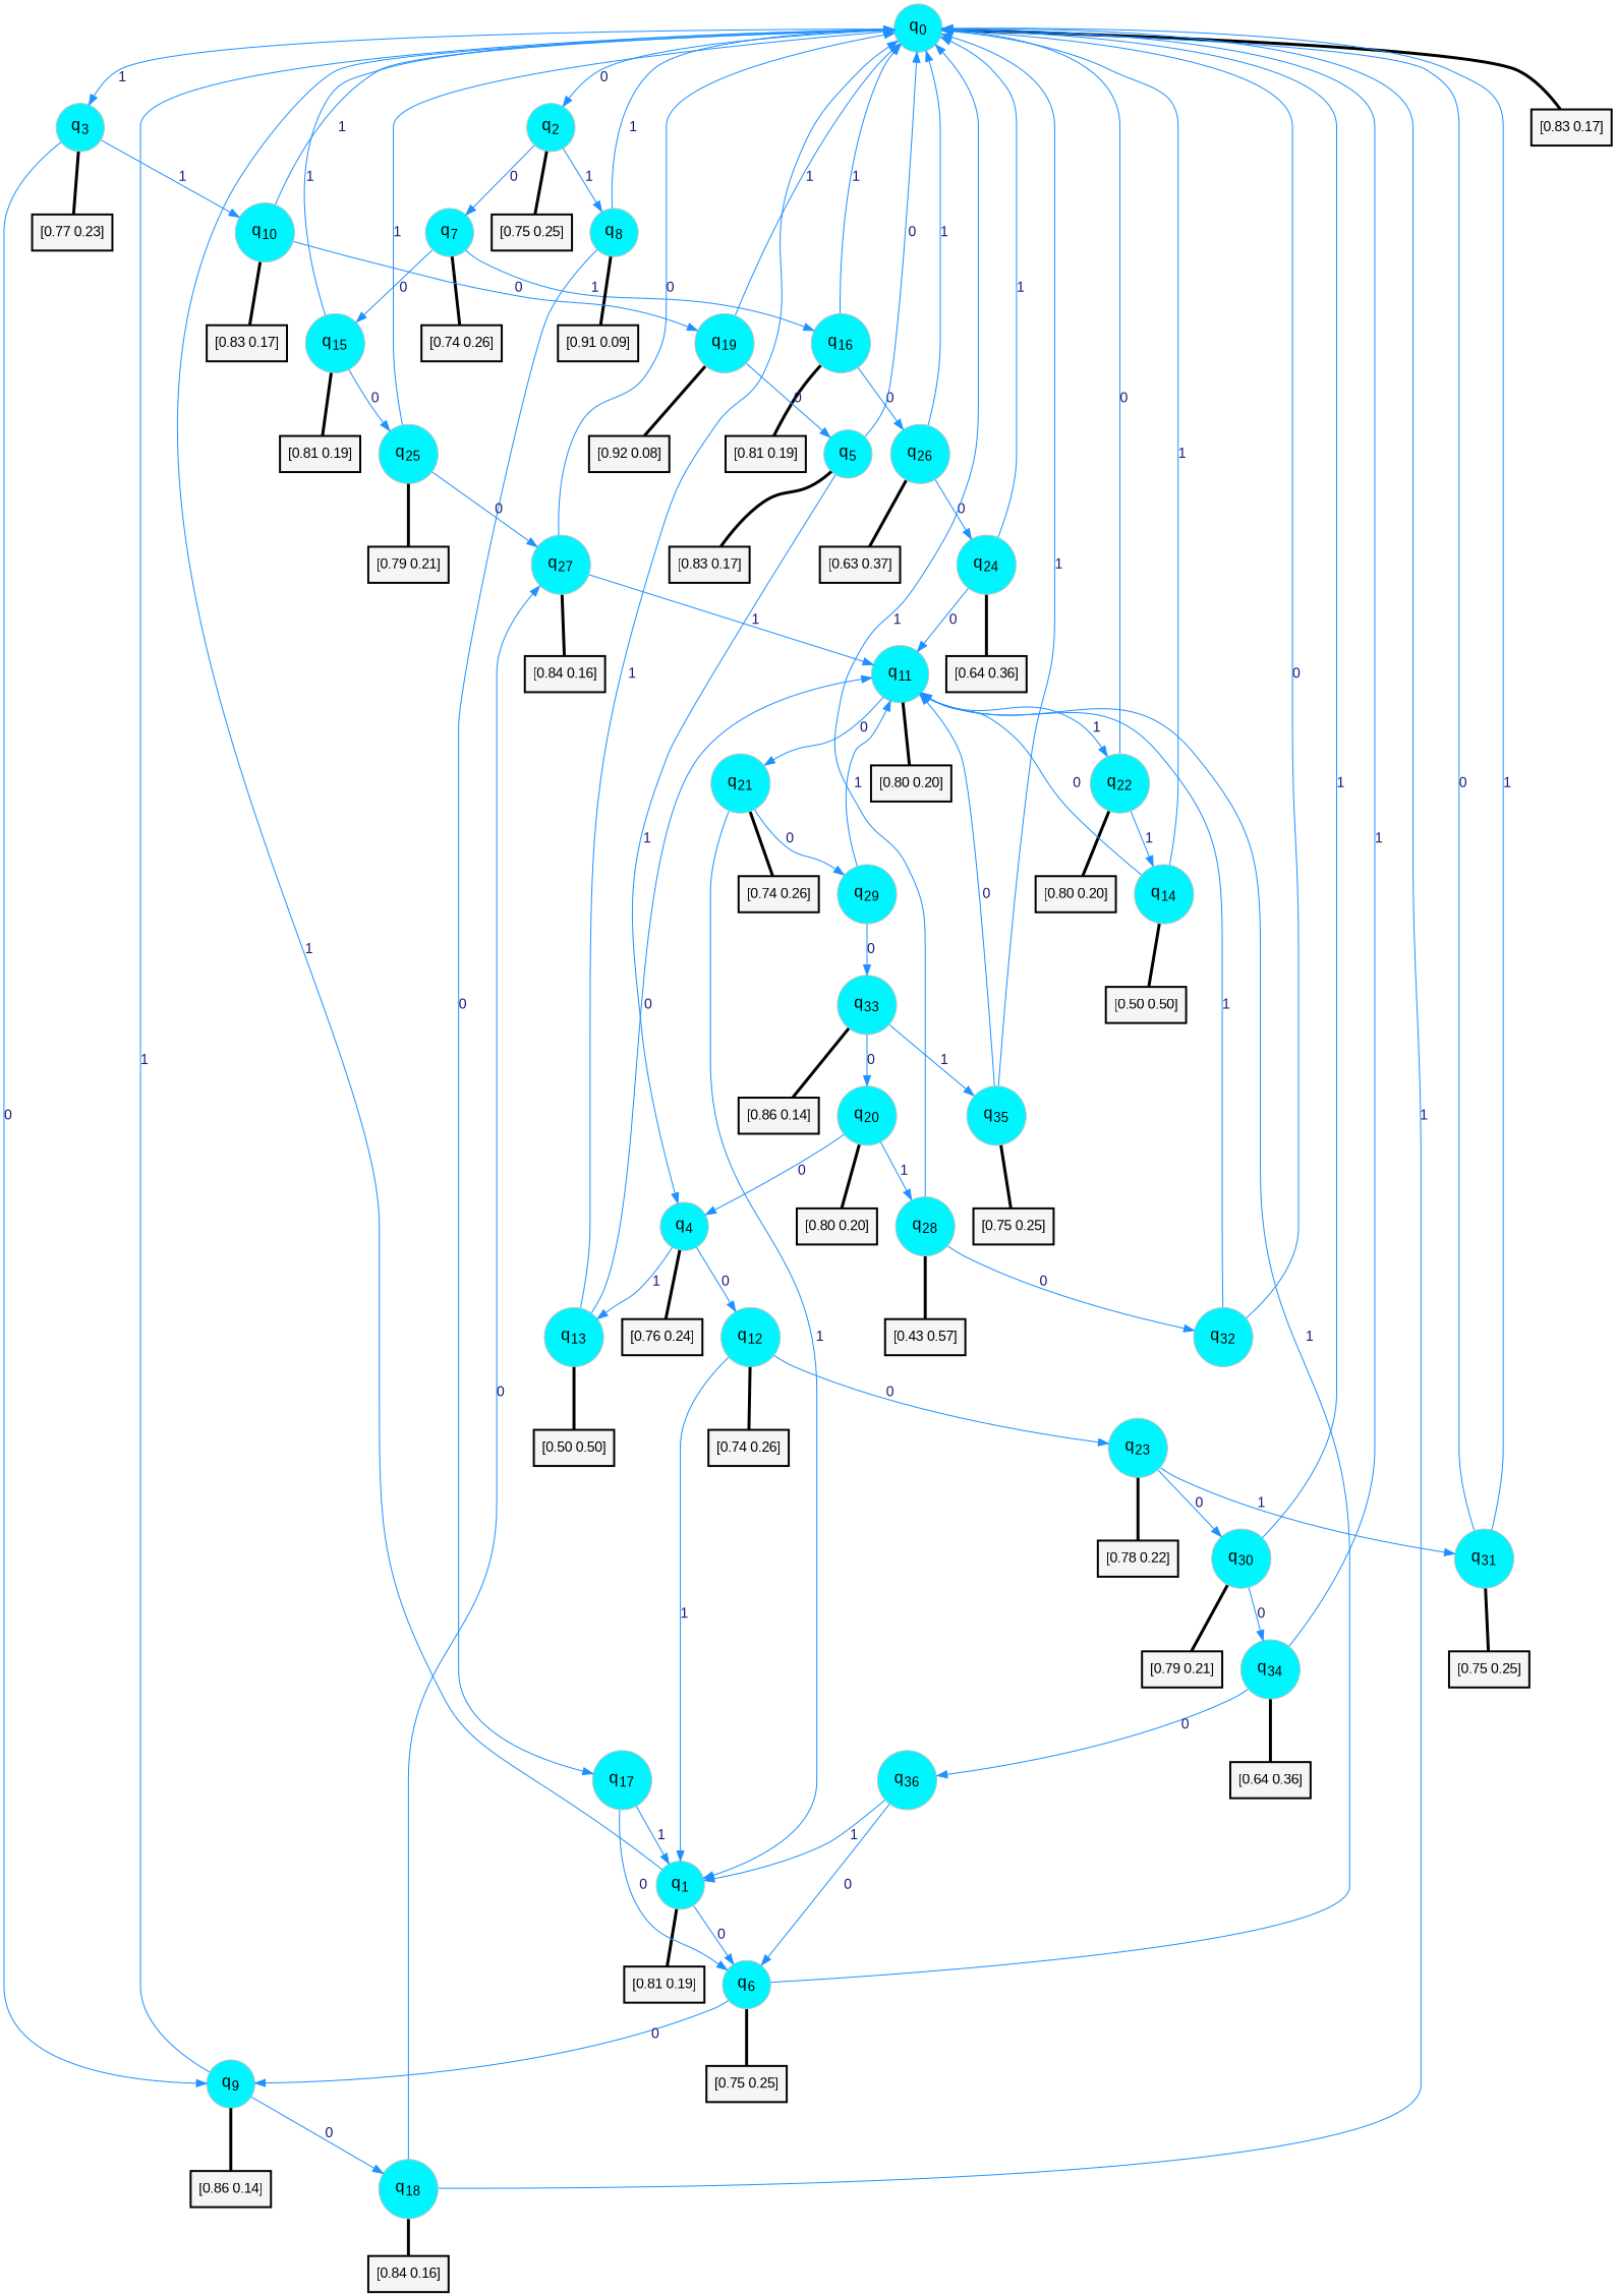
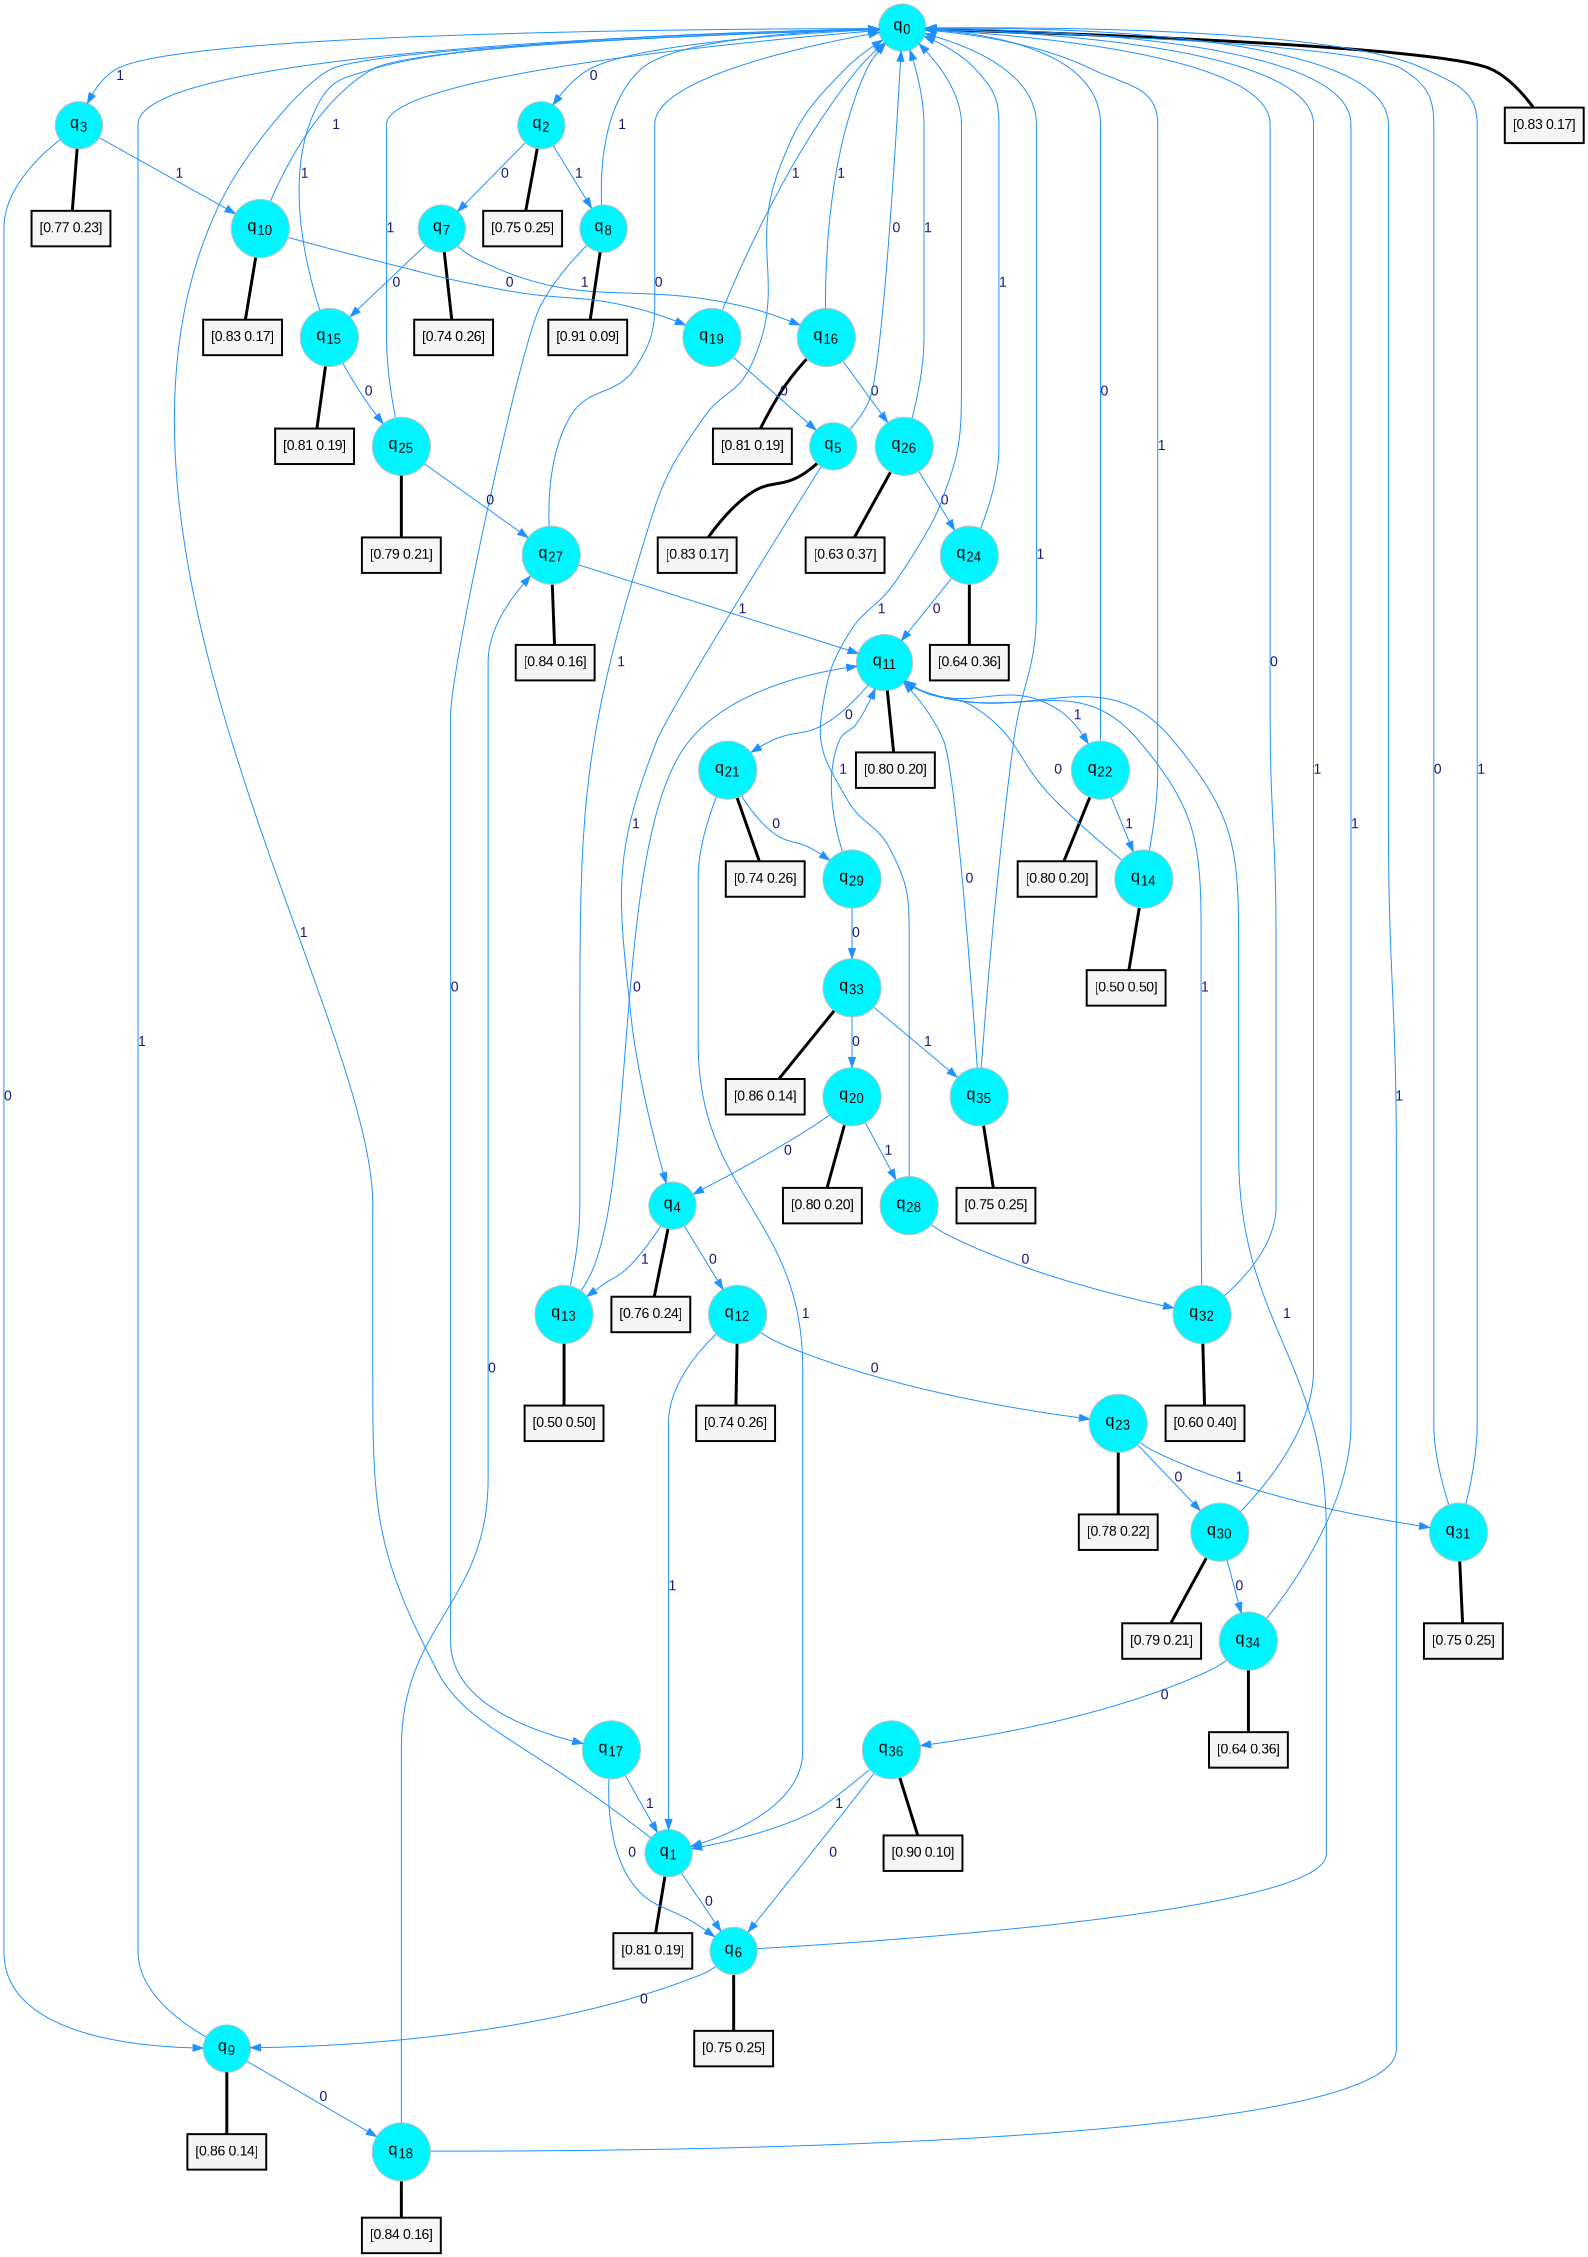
  digraph {
    fontname="Liberation Sans"
    rankdir=TD
    node [color=gray fillcolor=turquoise1 fontcolor=black fontname="Liberation Sans" fontsize=16 fontweight=bold shape=circle style=filled]
    edge [arrowsize=1 color=dodgerblue1 fontcolor=midnightblue fontname="Liberation Sans" fontweight=bold penwidth=1 style=solid weight=20]
    n1 [label=<q<SUB>0</SUB>>]
    n2 [label=<q<SUB>2</SUB>>]
    n3 [label=<q<SUB>3</SUB>>]
    n4 [color=black fillcolor=whitesmoke fontsize=14 label="[0.83 0.17]" penwidth=2 shape=box]
    n5 [label=<q<SUB>7</SUB>>]
    n6 [label=<q<SUB>8</SUB>>]
    n7 [color=black fillcolor=whitesmoke fontsize=14 label="[0.75 0.25]" penwidth=2 shape=box]
    n8 [label=<q<SUB>9</SUB>>]
    n9 [label=<q<SUB>10</SUB>>]
    n10 [color=black fillcolor=whitesmoke fontsize=14 label="[0.77 0.23]" penwidth=2 shape=box]
    n11 [label=<q<SUB>1</SUB>>]
    n12 [label=<q<SUB>6</SUB>>]
    n13 [color=black fillcolor=whitesmoke fontsize=14 label="[0.81 0.19]" penwidth=2 shape=box]
    n14 [label=<q<SUB>11</SUB>>]
    n15 [color=black fillcolor=whitesmoke fontsize=14 label="[0.75 0.25]" penwidth=2 shape=box]
    n16 [label=<q<SUB>15</SUB>>]
    n17 [label=<q<SUB>16</SUB>>]
    n18 [color=black fillcolor=whitesmoke fontsize=14 label="[0.74 0.26]" penwidth=2 shape=box]
    n19 [label=<q<SUB>17</SUB>>]
    n20 [color=black fillcolor=whitesmoke fontsize=14 label="[0.91 0.09]" penwidth=2 shape=box]
    n21 [label=<q<SUB>18</SUB>>]
    n22 [color=black fillcolor=whitesmoke fontsize=14 label="[0.86 0.14]" penwidth=2 shape=box]
    n23 [label=<q<SUB>19</SUB>>]
    n24 [color=black fillcolor=whitesmoke fontsize=14 label="[0.83 0.17]" penwidth=2 shape=box]
    n25 [label=<q<SUB>4</SUB>>]
    n26 [label=<q<SUB>12</SUB>>]
    n27 [label=<q<SUB>13</SUB>>]
    n28 [color=black fillcolor=whitesmoke fontsize=14 label="[0.76 0.24]" penwidth=2 shape=box]
    n29 [label=<q<SUB>23</SUB>>]
    n30 [color=black fillcolor=whitesmoke fontsize=14 label="[0.74 0.26]" penwidth=2 shape=box]
    n31 [color=black fillcolor=whitesmoke fontsize=14 label="[0.50 0.50]" penwidth=2 shape=box]
    n32 [label=<q<SUB>5</SUB>>]
    n33 [color=black fillcolor=whitesmoke fontsize=14 label="[0.83 0.17]" penwidth=2 shape=box]
    n34 [label=<q<SUB>21</SUB>>]
    n35 [label=<q<SUB>22</SUB>>]
    n36 [color=black fillcolor=whitesmoke fontsize=14 label="[0.80 0.20]" penwidth=2 shape=box]
    n37 [label=<q<SUB>25</SUB>>]
    n38 [color=black fillcolor=whitesmoke fontsize=14 label="[0.81 0.19]" penwidth=2 shape=box]
    n39 [label=<q<SUB>26</SUB>>]
    n40 [color=black fillcolor=whitesmoke fontsize=14 label="[0.81 0.19]" penwidth=2 shape=box]
    n41 [label=<q<SUB>27</SUB>>]
    n42 [color=black fillcolor=whitesmoke fontsize=14 label="[0.84 0.16]" penwidth=2 shape=box]
-   n43 [color=black fillcolor=whitesmoke fontsize=14 label="[0.92 0.08]" penwidth=2 shape=box]
    n44 [label=<q<SUB>29</SUB>>]
    n45 [color=black fillcolor=whitesmoke fontsize=14 label="[0.74 0.26]" penwidth=2 shape=box]
    n46 [label=<q<SUB>14</SUB>>]
    n47 [color=black fillcolor=whitesmoke fontsize=14 label="[0.80 0.20]" penwidth=2 shape=box]
    n48 [label=<q<SUB>30</SUB>>]
    n49 [label=<q<SUB>31</SUB>>]
    n50 [color=black fillcolor=whitesmoke fontsize=14 label="[0.78 0.22]" penwidth=2 shape=box]
    n51 [color=black fillcolor=whitesmoke fontsize=14 label="[0.50 0.50]" penwidth=2 shape=box]
    n52 [color=black fillcolor=whitesmoke fontsize=14 label="[0.79 0.21]" penwidth=2 shape=box]
    n53 [label=<q<SUB>24</SUB>>]
    n54 [color=black fillcolor=whitesmoke fontsize=14 label="[0.63 0.37]" penwidth=2 shape=box]
    n55 [color=black fillcolor=whitesmoke fontsize=14 label="[0.84 0.16]" penwidth=2 shape=box]
    n56 [label=<q<SUB>20</SUB>>]
    n57 [label=<q<SUB>28</SUB>>]
    n58 [color=black fillcolor=whitesmoke fontsize=14 label="[0.80 0.20]" penwidth=2 shape=box]
    n59 [label=<q<SUB>32</SUB>>]
-   n60 [color=black fillcolor=whitesmoke fontsize=14 label="[0.43 0.57]" penwidth=2 shape=box]
    n61 [label=<q<SUB>33</SUB>>]
    n62 [label=<q<SUB>34</SUB>>]
    n63 [color=black fillcolor=whitesmoke fontsize=14 label="[0.79 0.21]" penwidth=2 shape=box]
    n64 [color=black fillcolor=whitesmoke fontsize=14 label="[0.75 0.25]" penwidth=2 shape=box]
    n65 [color=black fillcolor=whitesmoke fontsize=14 label="[0.64 0.36]" penwidth=2 shape=box]
+   n66 [color=black fillcolor=whitesmoke fontsize=14 label="[0.60 0.40]" penwidth=2 shape=box]
    n67 [label=<q<SUB>35</SUB>>]
    n68 [color=black fillcolor=whitesmoke fontsize=14 label="[0.86 0.14]" penwidth=2 shape=box]
    n69 [label=<q<SUB>36</SUB>>]
    n70 [color=black fillcolor=whitesmoke fontsize=14 label="[0.64 0.36]" penwidth=2 shape=box]
    n71 [color=black fillcolor=whitesmoke fontsize=14 label="[0.75 0.25]" penwidth=2 shape=box]
+   n72 [color=black fillcolor=whitesmoke fontsize=14 label="[0.90 0.10]" penwidth=2 shape=box]
    n1 -> n2 [label=0]
    n1 -> n3 [label=1]
    n1 -> n4 [arrowhead=none color=black penwidth=3]
    n2 -> n5 [label=0]
    n2 -> n6 [label=1]
    n2 -> n7 [arrowhead=none color=black penwidth=3]
    n3 -> n8 [label=0]
    n3 -> n9 [label=1]
    n3 -> n10 [arrowhead=none color=black penwidth=3]
    n5 -> n16 [label=0]
    n5 -> n17 [label=1]
    n5 -> n18 [arrowhead=none color=black penwidth=3]
    n6 -> n1 [label=1]
    n6 -> n19 [label=0]
    n6 -> n20 [arrowhead=none color=black penwidth=3]
    n8 -> n1 [label=1]
    n8 -> n21 [label=0]
    n8 -> n22 [arrowhead=none color=black penwidth=3]
    n9 -> n1 [label=1]
    n9 -> n23 [label=0]
    n9 -> n24 [arrowhead=none color=black penwidth=3]
    n11 -> n1 [label=1]
    n11 -> n12 [label=0]
    n11 -> n13 [arrowhead=none color=black penwidth=3]
    n12 -> n8 [label=0]
    n12 -> n14 [label=1]
    n12 -> n15 [arrowhead=none color=black penwidth=3]
    n14 -> n34 [label=0]
    n14 -> n35 [label=1]
    n14 -> n36 [arrowhead=none color=black penwidth=3]
    n16 -> n1 [label=1]
    n16 -> n37 [label=0]
    n16 -> n38 [arrowhead=none color=black penwidth=3]
    n17 -> n1 [label=1]
    n17 -> n39 [label=0]
    n17 -> n40 [arrowhead=none color=black penwidth=3]
    n19 -> n11 [label=1]
    n19 -> n12 [label=0]
    n21 -> n1 [label=1]
    n21 -> n41 [label=0]
    n21 -> n42 [arrowhead=none color=black penwidth=3]
    n23 -> n1 [label=1]
    n23 -> n32 [label=0]
-   n23 -> n43 [arrowhead=none color=black penwidth=3]
    n25 -> n26 [label=0]
    n25 -> n27 [label=1]
    n25 -> n28 [arrowhead=none color=black penwidth=3]
    n26 -> n11 [label=1]
    n26 -> n29 [label=0]
    n26 -> n30 [arrowhead=none color=black penwidth=3]
    n27 -> n1 [label=1]
    n27 -> n14 [label=0]
    n27 -> n31 [arrowhead=none color=black penwidth=3]
    n29 -> n48 [label=0]
    n29 -> n49 [label=1]
    n29 -> n50 [arrowhead=none color=black penwidth=3]
    n32 -> n1 [label=0]
    n32 -> n25 [label=1]
    n32 -> n33 [arrowhead=none color=black penwidth=3]
    n34 -> n11 [label=1]
    n34 -> n44 [label=0]
    n34 -> n45 [arrowhead=none color=black penwidth=3]
    n35 -> n1 [label=0]
    n35 -> n46 [label=1]
    n35 -> n47 [arrowhead=none color=black penwidth=3]
    n37 -> n1 [label=1]
    n37 -> n41 [label=0]
    n37 -> n52 [arrowhead=none color=black penwidth=3]
    n39 -> n1 [label=1]
    n39 -> n53 [label=0]
    n39 -> n54 [arrowhead=none color=black penwidth=3]
    n41 -> n1 [label=0]
    n41 -> n14 [label=1]
    n41 -> n55 [arrowhead=none color=black penwidth=3]
    n44 -> n14 [label=1]
    n44 -> n61 [label=0]
    n46 -> n1 [label=1]
    n46 -> n14 [label=0]
    n46 -> n51 [arrowhead=none color=black penwidth=3]
    n48 -> n1 [label=1]
    n48 -> n62 [label=0]
    n48 -> n63 [arrowhead=none color=black penwidth=3]
    n49 -> n1 [label=0]
    n49 -> n1 [label=1]
    n49 -> n64 [arrowhead=none color=black penwidth=3]
    n53 -> n1 [label=1]
    n53 -> n14 [label=0]
    n53 -> n65 [arrowhead=none color=black penwidth=3]
    n56 -> n25 [label=0]
    n56 -> n57 [label=1]
    n56 -> n58 [arrowhead=none color=black penwidth=3]
    n57 -> n1 [label=1]
    n57 -> n59 [label=0]
-   n57 -> n60 [arrowhead=none color=black penwidth=3]
    n59 -> n1 [label=0]
    n59 -> n14 [label=1]
+   n59 -> n66 [arrowhead=none color=black penwidth=3]
    n61 -> n56 [label=0]
    n61 -> n67 [label=1]
    n61 -> n68 [arrowhead=none color=black penwidth=3]
    n62 -> n1 [label=1]
    n62 -> n69 [label=0]
    n62 -> n70 [arrowhead=none color=black penwidth=3]
    n67 -> n1 [label=1]
    n67 -> n14 [label=0]
    n67 -> n71 [arrowhead=none color=black penwidth=3]
    n69 -> n11 [label=1]
    n69 -> n12 [label=0]
+   n69 -> n72 [arrowhead=none color=black penwidth=3]
  }
